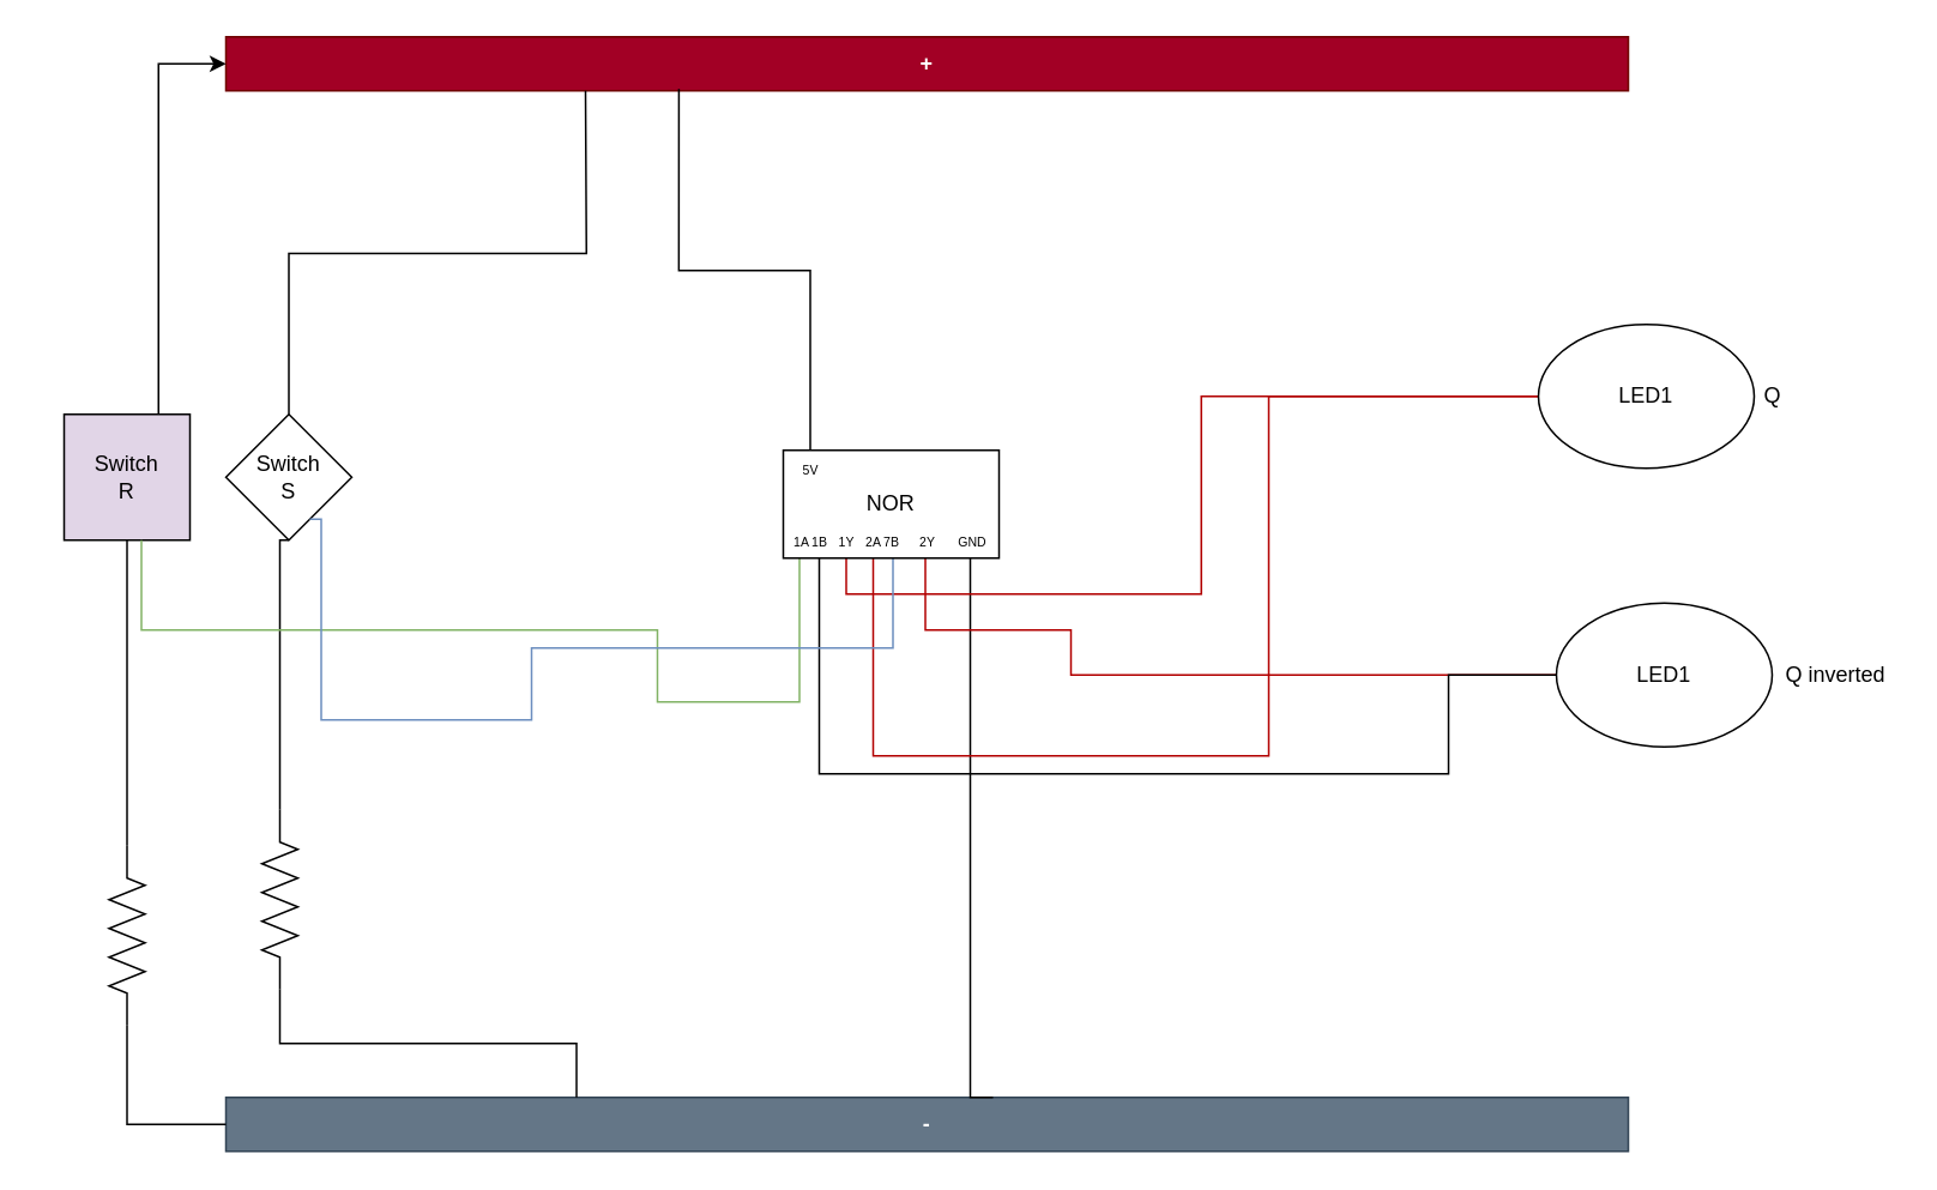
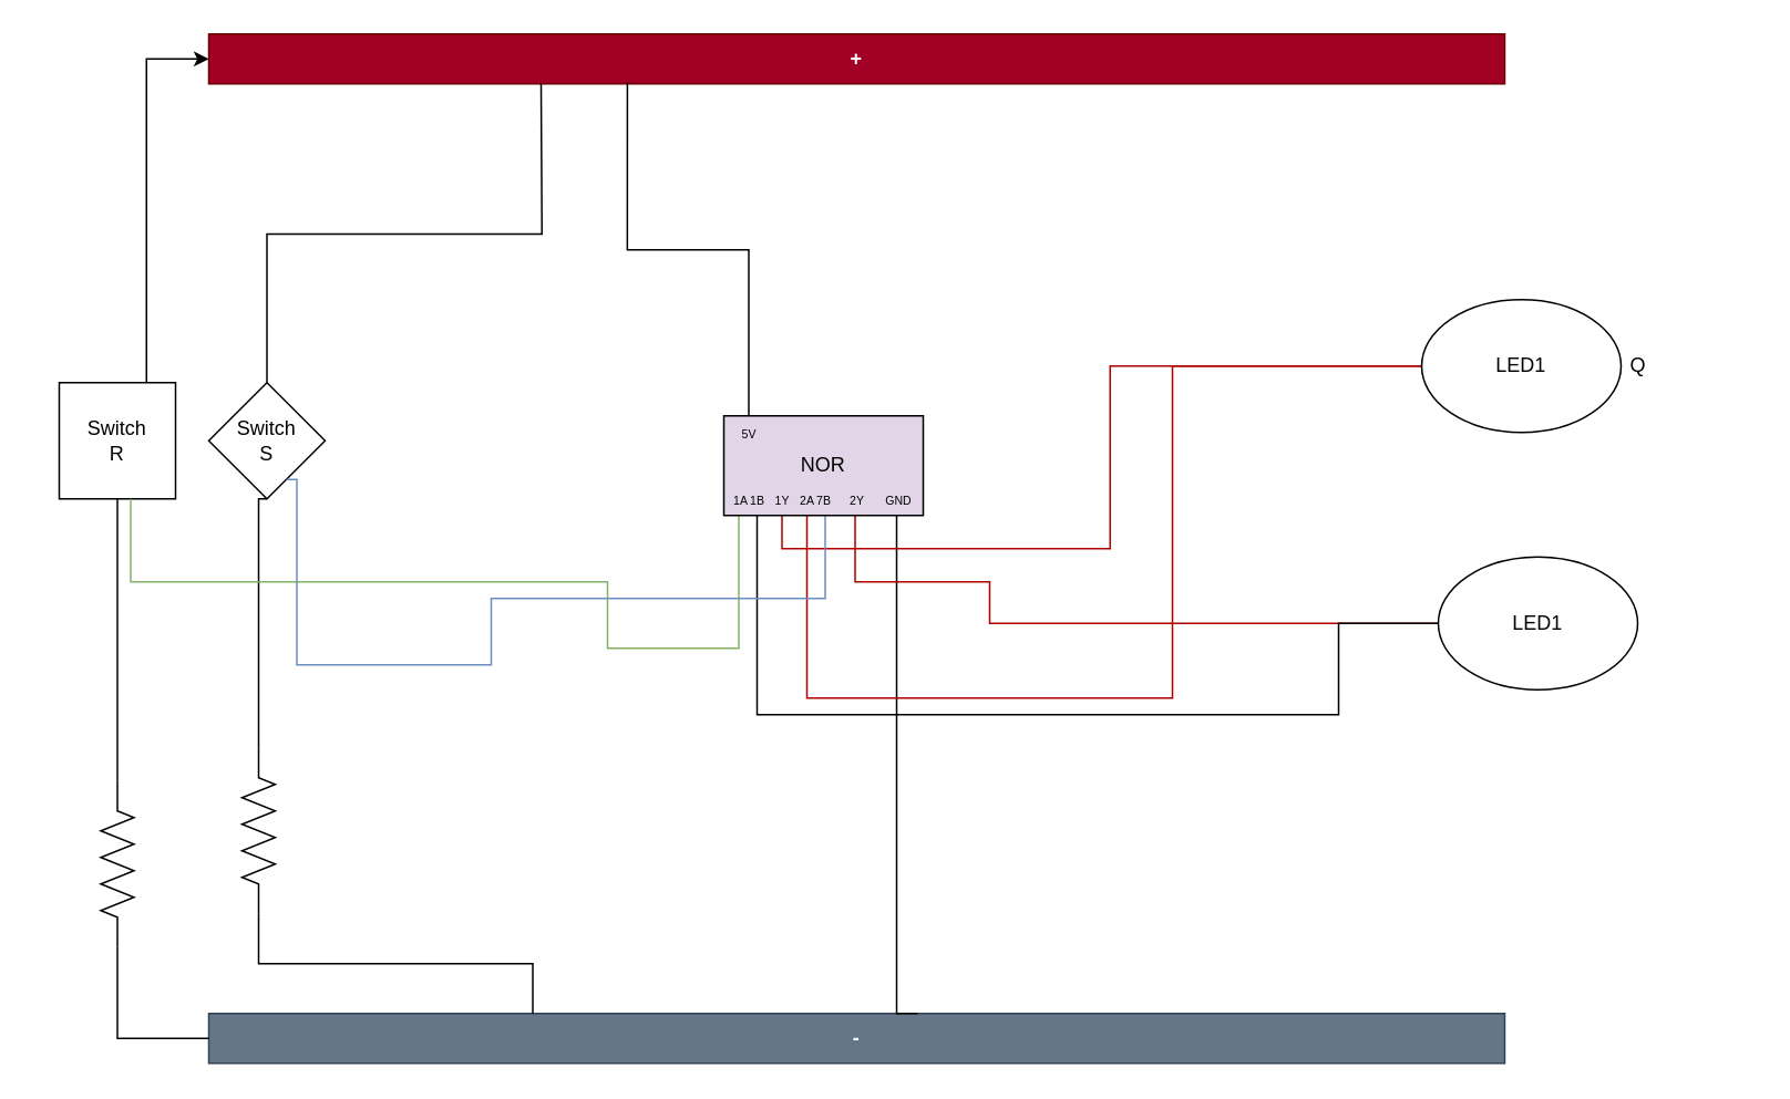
  <mxCell id="0" />
  <mxCell id="1" parent="0" />
  <mxCell id="2" value="&lt;b&gt;+&lt;/b&gt;" style="rounded=0;whiteSpace=wrap;html=1;direction=west;fillColor=#a20025;strokeColor=#6F0000;fontColor=#ffffff;" vertex="1" parent="1"><mxGeometry x="125" y="20" width="780" height="30" as="geometry" /></mxCell>
  <mxCell id="3" value="&lt;b&gt;-&lt;/b&gt;" style="rounded=0;whiteSpace=wrap;html=1;direction=west;fillColor=#647687;strokeColor=#314354;fontColor=#ffffff;" vertex="1" parent="1"><mxGeometry x="125" y="610" width="780" height="30" as="geometry" /></mxCell>
  <mxCell id="4" style="edgeStyle=orthogonalEdgeStyle;rounded=0;orthogonalLoop=1;jettySize=auto;html=1;exitX=0.75;exitY=0;exitDx=0;exitDy=0;entryX=1;entryY=0.5;entryDx=0;entryDy=0;" edge="1" parent="1" source="6" target="2"><mxGeometry relative="1" as="geometry" /></mxCell>
  <mxCell id="5" style="edgeStyle=orthogonalEdgeStyle;rounded=0;orthogonalLoop=1;jettySize=auto;html=1;exitX=0.5;exitY=1;exitDx=0;exitDy=0;endArrow=none;endFill=0;" edge="1" parent="1" source="6" target="13"><mxGeometry relative="1" as="geometry" /></mxCell>
- <mxCell id="6" value="Switch&lt;br&gt;R" style="whiteSpace=wrap;html=1;aspect=fixed;fillColor=#e1d5e7;" vertex="1" parent="1"><mxGeometry x="35" y="230" width="70" height="70" as="geometry" /></mxCell>
+ <mxCell id="6" value="Switch&lt;br&gt;R" style="whiteSpace=wrap;html=1;aspect=fixed;" vertex="1" parent="1"><mxGeometry x="35" y="230" width="70" height="70" as="geometry" /></mxCell>
  <mxCell id="7" style="edgeStyle=orthogonalEdgeStyle;rounded=0;orthogonalLoop=1;jettySize=auto;html=1;exitX=0.5;exitY=0;exitDx=0;exitDy=0;endArrow=none;endFill=0;" edge="1" parent="1" source="9"><mxGeometry relative="1" as="geometry"><mxPoint x="325" y="50" as="targetPoint" /></mxGeometry></mxCell>
  <mxCell id="8" style="edgeStyle=orthogonalEdgeStyle;rounded=0;orthogonalLoop=1;jettySize=auto;html=1;exitX=0.5;exitY=1;exitDx=0;exitDy=0;endArrow=none;endFill=0;" edge="1" parent="1" source="9" target="11"><mxGeometry relative="1" as="geometry"><Array as="points"><mxPoint x="155" y="300" /></Array></mxGeometry></mxCell>
  <mxCell id="9" value="Switch&lt;br&gt;S" style="rhombus;whiteSpace=wrap;html=1;aspect=fixed;" vertex="1" parent="1"><mxGeometry x="125" y="230" width="70" height="70" as="geometry" /></mxCell>
  <mxCell id="10" style="edgeStyle=orthogonalEdgeStyle;rounded=0;orthogonalLoop=1;jettySize=auto;html=1;exitX=1;exitY=0.5;exitDx=0;exitDy=0;exitPerimeter=0;entryX=0.75;entryY=1;entryDx=0;entryDy=0;endArrow=none;endFill=0;" edge="1" parent="1" source="11" target="3"><mxGeometry relative="1" as="geometry" /></mxCell>
  <mxCell id="11" value="" style="pointerEvents=1;verticalLabelPosition=bottom;shadow=0;dashed=0;align=center;html=1;verticalAlign=top;shape=mxgraph.electrical.resistors.resistor_2;rotation=90;" vertex="1" parent="1"><mxGeometry x="105" y="490" width="100" height="20" as="geometry" /></mxCell>
  <mxCell id="12" style="edgeStyle=orthogonalEdgeStyle;rounded=0;orthogonalLoop=1;jettySize=auto;html=1;exitX=1;exitY=0.5;exitDx=0;exitDy=0;exitPerimeter=0;entryX=1;entryY=0.5;entryDx=0;entryDy=0;endArrow=none;endFill=0;" edge="1" parent="1" source="13" target="3"><mxGeometry relative="1" as="geometry" /></mxCell>
  <mxCell id="13" value="" style="pointerEvents=1;verticalLabelPosition=bottom;shadow=0;dashed=0;align=center;html=1;verticalAlign=top;shape=mxgraph.electrical.resistors.resistor_2;rotation=90;" vertex="1" parent="1"><mxGeometry x="20" y="510" width="100" height="20" as="geometry" /></mxCell>
  <mxCell id="14" style="edgeStyle=orthogonalEdgeStyle;rounded=0;orthogonalLoop=1;jettySize=auto;html=1;entryX=0.677;entryY=0.033;entryDx=0;entryDy=0;entryPerimeter=0;endArrow=none;endFill=0;" edge="1" parent="1" source="24" target="2"><mxGeometry relative="1" as="geometry" /></mxCell>
  <mxCell id="15" style="edgeStyle=orthogonalEdgeStyle;rounded=0;orthogonalLoop=1;jettySize=auto;html=1;entryX=0.453;entryY=1;entryDx=0;entryDy=0;entryPerimeter=0;endArrow=none;endFill=0;" edge="1" parent="1" target="3"><mxGeometry relative="1" as="geometry"><mxPoint x="539" y="310" as="sourcePoint" /><Array as="points"><mxPoint x="539" y="610" /></Array></mxGeometry></mxCell>
  <mxCell id="16" style="edgeStyle=orthogonalEdgeStyle;rounded=0;orthogonalLoop=1;jettySize=auto;html=1;endArrow=none;endFill=0;entryX=0;entryY=0.5;entryDx=0;entryDy=0;fillColor=#e51400;strokeColor=#B20000;" edge="1" parent="1" target="32"><mxGeometry relative="1" as="geometry"><mxPoint x="595" y="390" as="targetPoint" /><mxPoint x="514" y="310" as="sourcePoint" /><Array as="points"><mxPoint x="514" y="350" /><mxPoint x="595" y="350" /><mxPoint x="595" y="375" /></Array></mxGeometry></mxCell>
  <mxCell id="17" style="edgeStyle=orthogonalEdgeStyle;rounded=0;orthogonalLoop=1;jettySize=auto;html=1;exitX=0.5;exitY=1;exitDx=0;exitDy=0;entryX=0;entryY=0.5;entryDx=0;entryDy=0;endArrow=none;endFill=0;exitPerimeter=0;fillColor=#e51400;strokeColor=#B20000;" edge="1" parent="1" source="28" target="25"><mxGeometry relative="1" as="geometry" /></mxCell>
  <mxCell id="18" style="edgeStyle=orthogonalEdgeStyle;rounded=0;orthogonalLoop=1;jettySize=auto;html=1;exitX=0.5;exitY=1;exitDx=0;exitDy=0;endArrow=none;endFill=0;exitPerimeter=0;entryX=0;entryY=0.5;entryDx=0;entryDy=0;" edge="1" parent="1" source="27" target="32"><mxGeometry relative="1" as="geometry"><mxPoint x="805" y="380" as="targetPoint" /><Array as="points"><mxPoint x="455" y="430" /><mxPoint x="805" y="430" /><mxPoint x="805" y="375" /></Array></mxGeometry></mxCell>
  <mxCell id="19" style="edgeStyle=orthogonalEdgeStyle;rounded=0;orthogonalLoop=1;jettySize=auto;html=1;endArrow=none;endFill=0;gradientColor=#97d077;fillColor=#d5e8d4;strokeColor=#82b366;" edge="1" parent="1"><mxGeometry relative="1" as="geometry"><mxPoint x="78" y="300" as="targetPoint" /><mxPoint x="444" y="310" as="sourcePoint" /><Array as="points"><mxPoint x="444" y="390" /><mxPoint x="365" y="390" /><mxPoint x="365" y="350" /><mxPoint x="78" y="350" /></Array></mxGeometry></mxCell>
  <mxCell id="20" style="edgeStyle=orthogonalEdgeStyle;rounded=0;orthogonalLoop=1;jettySize=auto;html=1;exitX=-0.05;exitY=0.8;exitDx=0;exitDy=0;endArrow=none;endFill=0;exitPerimeter=0;entryX=0;entryY=0.5;entryDx=0;entryDy=0;fillColor=#e51400;strokeColor=#B20000;" edge="1" parent="1" source="30" target="25"><mxGeometry relative="1" as="geometry"><mxPoint x="595" y="400" as="targetPoint" /><Array as="points"><mxPoint x="485" y="306" /><mxPoint x="485" y="420" /><mxPoint x="705" y="420" /><mxPoint x="705" y="220" /></Array></mxGeometry></mxCell>
  <mxCell id="21" style="edgeStyle=orthogonalEdgeStyle;rounded=0;orthogonalLoop=1;jettySize=auto;html=1;endArrow=none;endFill=0;entryX=0.75;entryY=1;entryDx=0;entryDy=0;gradientColor=#7ea6e0;fillColor=#dae8fc;strokeColor=#6c8ebf;" edge="1" parent="1" target="9"><mxGeometry relative="1" as="geometry"><mxPoint x="215" y="390" as="targetPoint" /><mxPoint x="496" y="310" as="sourcePoint" /><Array as="points"><mxPoint x="496" y="360" /><mxPoint x="295" y="360" /><mxPoint x="295" y="400" /><mxPoint x="178" y="400" /></Array></mxGeometry></mxCell>
- <mxCell id="22" value="NOR&lt;br&gt;" style="rounded=0;whiteSpace=wrap;html=1;" vertex="1" parent="1"><mxGeometry x="435" y="250" width="120" height="60" as="geometry" /></mxCell>
+ <mxCell id="22" value="NOR&lt;br&gt;" style="rounded=0;whiteSpace=wrap;html=1;fillColor=#e1d5e7;" vertex="1" parent="1"><mxGeometry x="435" y="250" width="120" height="60" as="geometry" /></mxCell>
  <mxCell id="23" value="&lt;font style=&quot;font-size: 7px&quot;&gt;GND&lt;/font&gt;" style="text;html=1;resizable=0;autosize=1;align=center;verticalAlign=middle;points=[];fillColor=none;strokeColor=none;rounded=0;" vertex="1" parent="1"><mxGeometry x="525" y="290" width="30" height="20" as="geometry" /></mxCell>
  <mxCell id="24" value="&lt;span style=&quot;font-size: 7px&quot;&gt;5V&lt;/span&gt;" style="text;html=1;resizable=0;autosize=1;align=center;verticalAlign=middle;points=[];fillColor=none;strokeColor=none;rounded=0;" vertex="1" parent="1"><mxGeometry x="440" y="250" width="20" height="20" as="geometry" /></mxCell>
  <mxCell id="25" value="LED1" style="ellipse;whiteSpace=wrap;html=1;" vertex="1" parent="1"><mxGeometry x="855" y="180" width="120" height="80" as="geometry" /></mxCell>
  <mxCell id="26" value="&lt;span style=&quot;font-size: 7px&quot;&gt;1A&lt;/span&gt;" style="text;html=1;resizable=0;autosize=1;align=center;verticalAlign=middle;points=[];fillColor=none;strokeColor=none;rounded=0;" vertex="1" parent="1"><mxGeometry x="435" y="290" width="20" height="20" as="geometry" /></mxCell>
  <mxCell id="27" value="&lt;span style=&quot;font-size: 7px&quot;&gt;1B&lt;/span&gt;" style="text;html=1;resizable=0;autosize=1;align=center;verticalAlign=middle;points=[];fillColor=none;strokeColor=none;rounded=0;" vertex="1" parent="1"><mxGeometry x="445" y="290" width="20" height="20" as="geometry" /></mxCell>
  <mxCell id="28" value="&lt;span style=&quot;font-size: 7px&quot;&gt;1Y&lt;/span&gt;&lt;span style=&quot;color: rgba(0 , 0 , 0 , 0) ; font-family: monospace ; font-size: 0px&quot;&gt;%3CmxGraphModel%3E%3Croot%3E%3CmxCell%20id%3D%220%22%2F%3E%3CmxCell%20id%3D%221%22%20parent%3D%220%22%2F%3E%3CmxCell%20id%3D%222%22%20value%3D%22%26lt%3Bspan%20style%3D%26quot%3Bfont-size%3A%207px%26quot%3B%26gt%3B5V%26lt%3B%2Fspan%26gt%3B%22%20style%3D%22text%3Bhtml%3D1%3Bresizable%3D0%3Bautosize%3D1%3Balign%3Dcenter%3BverticalAlign%3Dmiddle%3Bpoints%3D%5B%5D%3BfillColor%3Dnone%3BstrokeColor%3Dnone%3Brounded%3D0%3B%22%20vertex%3D%221%22%20parent%3D%221%22%3E%3CmxGeometry%20x%3D%22455%22%20y%3D%22260%22%20width%3D%2220%22%20height%3D%2220%22%20as%3D%22geometry%22%2F%3E%3C%2FmxCell%3E%3C%2Froot%3E%3C%2FmxGraphModel%3E&lt;/span&gt;" style="text;html=1;resizable=0;autosize=1;align=center;verticalAlign=middle;points=[];fillColor=none;strokeColor=none;rounded=0;" vertex="1" parent="1"><mxGeometry x="460" y="290" width="20" height="20" as="geometry" /></mxCell>
  <mxCell id="29" value="&lt;span style=&quot;font-size: 7px&quot;&gt;2A&lt;/span&gt;" style="text;html=1;resizable=0;autosize=1;align=center;verticalAlign=middle;points=[];fillColor=none;strokeColor=none;rounded=0;" vertex="1" parent="1"><mxGeometry x="475" y="290" width="20" height="20" as="geometry" /></mxCell>
  <mxCell id="30" value="&lt;span style=&quot;font-size: 7px&quot;&gt;7B&lt;/span&gt;" style="text;html=1;resizable=0;autosize=1;align=center;verticalAlign=middle;points=[];fillColor=none;strokeColor=none;rounded=0;" vertex="1" parent="1"><mxGeometry x="485" y="290" width="20" height="20" as="geometry" /></mxCell>
  <mxCell id="31" value="&lt;span style=&quot;font-size: 7px&quot;&gt;2Y&lt;/span&gt;" style="text;html=1;resizable=0;autosize=1;align=center;verticalAlign=middle;points=[];fillColor=none;strokeColor=none;rounded=0;" vertex="1" parent="1"><mxGeometry x="505" y="290" width="20" height="20" as="geometry" /></mxCell>
  <mxCell id="32" value="LED1" style="ellipse;whiteSpace=wrap;html=1;" vertex="1" parent="1"><mxGeometry x="865" y="335" width="120" height="80" as="geometry" /></mxCell>
  <mxCell id="33" value="Q" style="text;html=1;resizable=0;autosize=1;align=center;verticalAlign=middle;points=[];fillColor=none;strokeColor=none;rounded=0;" vertex="1" parent="1"><mxGeometry x="975" y="210" width="20" height="20" as="geometry" /></mxCell>
- <mxCell id="34" value="Q inverted" style="text;html=1;resizable=0;autosize=1;align=center;verticalAlign=middle;points=[];fillColor=none;strokeColor=none;rounded=0;" vertex="1" parent="1"><mxGeometry x="985" y="365" width="70" height="20" as="geometry" /></mxCell>
